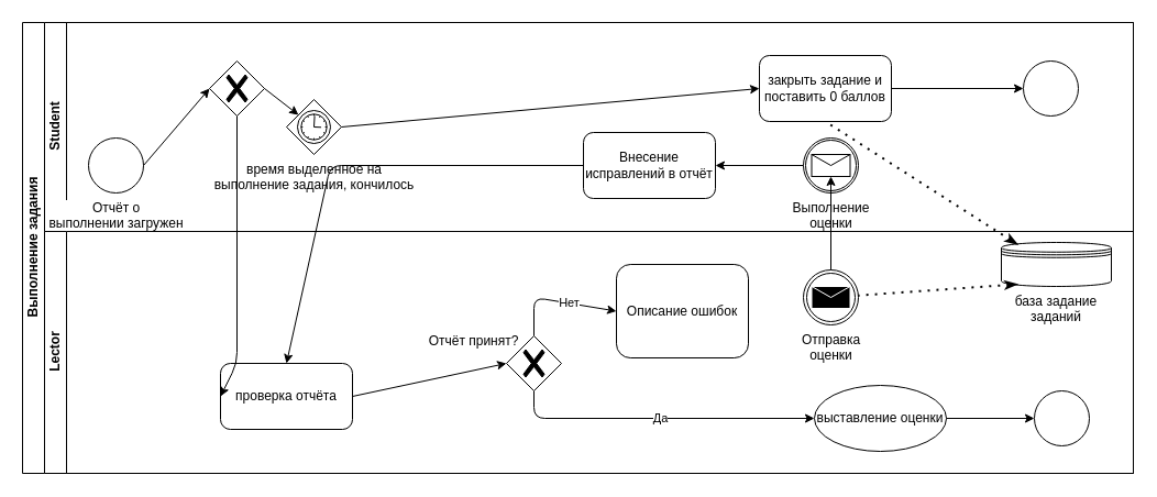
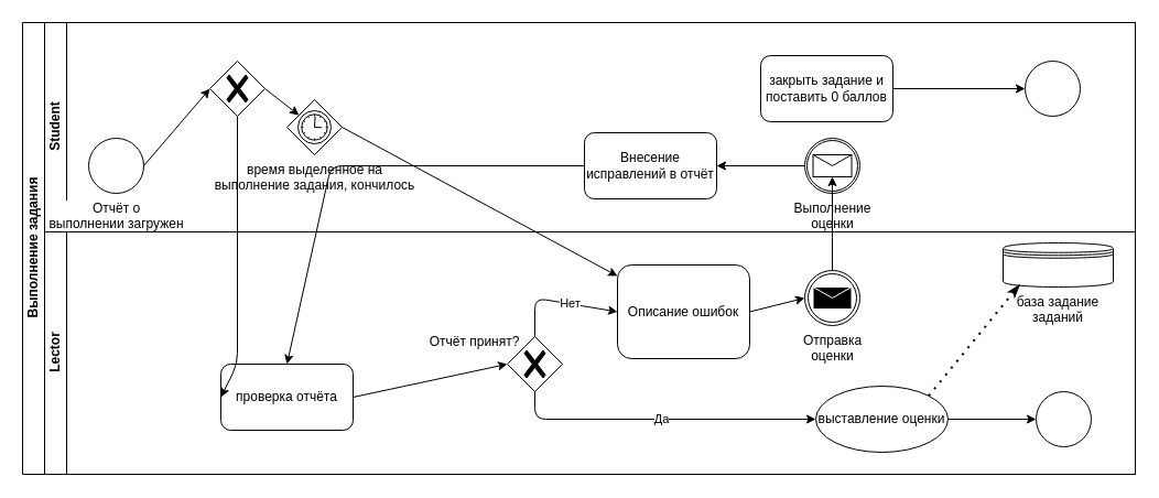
  <mxCell id="0" />
  <mxCell id="1" parent="0" />
  <mxCell id="2" value="Выполнение задания" style="swimlane;html=1;childLayout=stackLayout;resizeParent=1;resizeParentMax=0;horizontal=0;startSize=20;horizontalStack=0;rounded=0;" vertex="1" parent="1"><mxGeometry x="20" y="20" width="1010" height="410" as="geometry" /></mxCell>
  <mxCell id="3" value="Student" style="swimlane;html=1;startSize=20;horizontal=0;" vertex="1" parent="2"><mxGeometry x="20" width="990" height="190" as="geometry" /></mxCell>
  <mxCell id="4" value="&lt;div&gt;Отчёт о &lt;br&gt;&lt;/div&gt;&lt;div&gt;выполнении загружен &lt;/div&gt;" style="points=[[0.145,0.145,0],[0.5,0,0],[0.855,0.145,0],[1,0.5,0],[0.855,0.855,0],[0.5,1,0],[0.145,0.855,0],[0,0.5,0]];shape=mxgraph.bpmn.event;html=1;verticalLabelPosition=bottom;labelBackgroundColor=#ffffff;verticalAlign=top;align=center;perimeter=ellipsePerimeter;outlineConnect=0;aspect=fixed;outline=standard;symbol=general;rounded=0;" vertex="1" parent="3"><mxGeometry x="40" y="105" width="50" height="50" as="geometry" /></mxCell>
  <mxCell id="5" value="" style="endArrow=classic;html=1;exitX=1;exitY=0.5;exitDx=0;exitDy=0;exitPerimeter=0;entryX=0;entryY=0.5;entryDx=0;entryDy=0;entryPerimeter=0;" edge="1" parent="3" source="4" target="12"><mxGeometry width="50" height="50" relative="1" as="geometry"><mxPoint x="190" y="90" as="sourcePoint" /><mxPoint x="140" y="60" as="targetPoint" /></mxGeometry></mxCell>
  <mxCell id="6" value="&lt;div&gt;время выделенное на &lt;br&gt;&lt;/div&gt;&lt;div&gt;выполнение задания, кончилось &lt;br&gt;&lt;/div&gt;" style="points=[[0.25,0.25,0],[0.5,0,0],[0.75,0.25,0],[1,0.5,0],[0.75,0.75,0],[0.5,1,0],[0.25,0.75,0],[0,0.5,0]];shape=mxgraph.bpmn.gateway2;html=1;verticalLabelPosition=bottom;labelBackgroundColor=#ffffff;verticalAlign=top;align=center;perimeter=rhombusPerimeter;outlineConnect=0;outline=standard;symbol=timer;rounded=0;" vertex="1" parent="3"><mxGeometry x="220" y="70" width="50" height="50" as="geometry" /></mxCell>
  <mxCell id="7" value="" style="endArrow=classic;html=1;exitX=1;exitY=0.5;exitDx=0;exitDy=0;exitPerimeter=0;" edge="1" parent="3" source="12" target="6"><mxGeometry width="50" height="50" relative="1" as="geometry"><mxPoint x="190" y="60" as="sourcePoint" /><mxPoint x="170" y="-90" as="targetPoint" /></mxGeometry></mxCell>
  <mxCell id="8" value="закрыть задание и поставить 0 баллов " style="rounded=1;whiteSpace=wrap;html=1;" vertex="1" parent="3"><mxGeometry x="650" y="30" width="120" height="60" as="geometry" /></mxCell>
- <mxCell id="9" value="" style="endArrow=classic;html=1;exitX=1;exitY=0.5;exitDx=0;exitDy=0;exitPerimeter=0;entryX=0;entryY=0.5;entryDx=0;entryDy=0;" edge="1" parent="3" source="6" target="8"><mxGeometry width="50" height="50" relative="1" as="geometry"><mxPoint x="80" y="-80" as="sourcePoint" /><mxPoint x="130" y="-130" as="targetPoint" /></mxGeometry></mxCell>
+ <mxCell id="9" value="" style="endArrow=classic;html=1;exitX=1;exitY=0.5;exitDx=0;exitDy=0;exitPerimeter=0;" edge="1" parent="3" source="6" target="22"><mxGeometry width="50" height="50" relative="1" as="geometry"><mxPoint x="80" y="-80" as="sourcePoint" /><mxPoint x="130" y="-130" as="targetPoint" /></mxGeometry></mxCell>
  <mxCell id="10" value="" style="points=[[0.145,0.145,0],[0.5,0,0],[0.855,0.145,0],[1,0.5,0],[0.855,0.855,0],[0.5,1,0],[0.145,0.855,0],[0,0.5,0]];shape=mxgraph.bpmn.event;html=1;verticalLabelPosition=bottom;labelBackgroundColor=#ffffff;verticalAlign=top;align=center;perimeter=ellipsePerimeter;outlineConnect=0;aspect=fixed;outline=standard;symbol=general;rounded=0;" vertex="1" parent="3"><mxGeometry x="890" y="35" width="50" height="50" as="geometry" /></mxCell>
  <mxCell id="11" value="" style="endArrow=classic;html=1;entryX=0;entryY=0.5;entryDx=0;entryDy=0;entryPerimeter=0;exitX=1;exitY=0.5;exitDx=0;exitDy=0;" edge="1" parent="3" source="8" target="10"><mxGeometry width="50" height="50" relative="1" as="geometry"><mxPoint x="520" as="sourcePoint" /><mxPoint x="1060" y="-80" as="targetPoint" /></mxGeometry></mxCell>
  <mxCell id="12" value="" style="points=[[0.25,0.25,0],[0.5,0,0],[0.75,0.25,0],[1,0.5,0],[0.75,0.75,0],[0.5,1,0],[0.25,0.75,0],[0,0.5,0]];shape=mxgraph.bpmn.gateway2;html=1;verticalLabelPosition=bottom;labelBackgroundColor=#ffffff;verticalAlign=top;align=center;perimeter=rhombusPerimeter;outlineConnect=0;outline=none;symbol=none;gwType=exclusive;rounded=0;" vertex="1" parent="3"><mxGeometry x="150" y="35" width="50" height="50" as="geometry" /></mxCell>
  <mxCell id="13" value="&lt;div&gt;Выполнение &lt;br&gt;&lt;/div&gt;&lt;div&gt;оценки&lt;/div&gt;" style="points=[[0.145,0.145,0],[0.5,0,0],[0.855,0.145,0],[1,0.5,0],[0.855,0.855,0],[0.5,1,0],[0.145,0.855,0],[0,0.5,0]];shape=mxgraph.bpmn.event;html=1;verticalLabelPosition=bottom;labelBackgroundColor=#ffffff;verticalAlign=top;align=center;perimeter=ellipsePerimeter;outlineConnect=0;aspect=fixed;outline=catching;symbol=message;rounded=0;" vertex="1" parent="3"><mxGeometry x="690" y="105" width="50" height="50" as="geometry" /></mxCell>
  <mxCell id="14" value="Внесение исправлений в отчёт " style="rounded=1;whiteSpace=wrap;html=1;" vertex="1" parent="3"><mxGeometry x="490" y="100" width="120" height="60" as="geometry" /></mxCell>
  <mxCell id="15" value="" style="endArrow=classic;html=1;entryX=1;entryY=0.5;entryDx=0;entryDy=0;exitX=0;exitY=0.5;exitDx=0;exitDy=0;exitPerimeter=0;" edge="1" parent="3" source="13" target="14"><mxGeometry width="50" height="50" relative="1" as="geometry"><mxPoint x="540" y="280" as="sourcePoint" /><mxPoint x="590" y="230" as="targetPoint" /></mxGeometry></mxCell>
  <mxCell id="16" value="&lt;div&gt;Lector&lt;/div&gt;" style="swimlane;html=1;startSize=20;horizontal=0;" vertex="1" parent="2"><mxGeometry x="20" y="190" width="990" height="220" as="geometry" /></mxCell>
  <mxCell id="17" value="проверка отчёта " style="rounded=1;whiteSpace=wrap;html=1;" vertex="1" parent="16"><mxGeometry x="160" y="120" width="120" height="60" as="geometry" /></mxCell>
  <mxCell id="18" value="" style="endArrow=classic;html=1;exitX=1;exitY=0.5;exitDx=0;exitDy=0;entryX=0;entryY=0.5;entryDx=0;entryDy=0;entryPerimeter=0;" edge="1" parent="16" source="17" target="20"><mxGeometry width="50" height="50" relative="1" as="geometry"><mxPoint x="350" y="120" as="sourcePoint" /><mxPoint x="420" y="80" as="targetPoint" /></mxGeometry></mxCell>
  <mxCell id="19" value="Отчёт принят?" style="text;html=1;align=center;verticalAlign=middle;resizable=0;points=[];autosize=1;strokeColor=none;fillColor=none;" vertex="1" parent="16"><mxGeometry x="340" y="90" width="100" height="20" as="geometry" /></mxCell>
  <mxCell id="20" value="" style="points=[[0.25,0.25,0],[0.5,0,0],[0.75,0.25,0],[1,0.5,0],[0.75,0.75,0],[0.5,1,0],[0.25,0.75,0],[0,0.5,0]];shape=mxgraph.bpmn.gateway2;html=1;verticalLabelPosition=bottom;labelBackgroundColor=#ffffff;verticalAlign=top;align=center;perimeter=rhombusPerimeter;outlineConnect=0;outline=none;symbol=none;gwType=exclusive;rounded=0;" vertex="1" parent="16"><mxGeometry x="420" y="95" width="50" height="50" as="geometry" /></mxCell>
  <mxCell id="21" value="выставление оценки " style="ellipse;whiteSpace=wrap;html=1;" vertex="1" parent="16"><mxGeometry x="700" y="140" width="120" height="60" as="geometry" /></mxCell>
  <mxCell id="22" value="Описание ошибок" style="rounded=1;whiteSpace=wrap;html=1;" vertex="1" parent="16"><mxGeometry x="520" y="30" width="120" height="85" as="geometry" /></mxCell>
  <mxCell id="23" value="Нет" style="endArrow=classic;html=1;entryX=0;entryY=0.5;entryDx=0;entryDy=0;exitX=0.5;exitY=0;exitDx=0;exitDy=0;exitPerimeter=0;" edge="1" parent="16" source="20" target="22"><mxGeometry x="0.2" width="50" height="50" relative="1" as="geometry"><mxPoint x="320" y="-155" as="sourcePoint" /><mxPoint x="370" y="-205" as="targetPoint" /><Array as="points"><mxPoint x="445" y="60" /></Array><mxPoint as="offset" /></mxGeometry></mxCell>
  <mxCell id="24" value="Да" style="endArrow=classic;html=1;entryX=0;entryY=0.5;entryDx=0;entryDy=0;exitX=0.5;exitY=1;exitDx=0;exitDy=0;exitPerimeter=0;" edge="1" parent="16" source="20" target="21"><mxGeometry width="50" height="50" relative="1" as="geometry"><mxPoint x="440" y="210" as="sourcePoint" /><mxPoint x="490" y="160" as="targetPoint" /><Array as="points"><mxPoint x="445" y="170" /></Array></mxGeometry></mxCell>
  <mxCell id="25" value="" style="points=[[0.145,0.145,0],[0.5,0,0],[0.855,0.145,0],[1,0.5,0],[0.855,0.855,0],[0.5,1,0],[0.145,0.855,0],[0,0.5,0]];shape=mxgraph.bpmn.event;html=1;verticalLabelPosition=bottom;labelBackgroundColor=#ffffff;verticalAlign=top;align=center;perimeter=ellipsePerimeter;outlineConnect=0;aspect=fixed;outline=standard;symbol=general;rounded=0;" vertex="1" parent="16"><mxGeometry x="900" y="145" width="50" height="50" as="geometry" /></mxCell>
  <mxCell id="26" value="&lt;div&gt;Отправка &lt;br&gt;&lt;/div&gt;&lt;div&gt;оценки&lt;/div&gt;" style="points=[[0.145,0.145,0],[0.5,0,0],[0.855,0.145,0],[1,0.5,0],[0.855,0.855,0],[0.5,1,0],[0.145,0.855,0],[0,0.5,0]];shape=mxgraph.bpmn.event;html=1;verticalLabelPosition=bottom;labelBackgroundColor=#ffffff;verticalAlign=top;align=center;perimeter=ellipsePerimeter;outlineConnect=0;aspect=fixed;outline=throwing;symbol=message;rounded=0;" vertex="1" parent="16"><mxGeometry x="690" y="35" width="50" height="50" as="geometry" /></mxCell>
+ <mxCell id="27" value="" style="endArrow=classic;html=1;entryX=0;entryY=0.5;entryDx=0;entryDy=0;entryPerimeter=0;exitX=1;exitY=0.5;exitDx=0;exitDy=0;" edge="1" parent="16" source="22" target="26"><mxGeometry width="50" height="50" relative="1" as="geometry"><mxPoint x="540" y="70" as="sourcePoint" /><mxPoint x="590" y="20" as="targetPoint" /></mxGeometry></mxCell>
  <mxCell id="28" value="" style="endArrow=classic;html=1;exitX=1;exitY=0.5;exitDx=0;exitDy=0;entryX=0;entryY=0.5;entryDx=0;entryDy=0;entryPerimeter=0;" edge="1" parent="16" source="21" target="25"><mxGeometry width="50" height="50" relative="1" as="geometry"><mxPoint x="1220" y="370" as="sourcePoint" /><mxPoint x="920" y="170" as="targetPoint" /><Array as="points" /></mxGeometry></mxCell>
  <mxCell id="29" value="база задание заданий" style="shape=datastore;whiteSpace=wrap;html=1;labelPosition=center;verticalLabelPosition=bottom;align=center;verticalAlign=top;rounded=0;" vertex="1" parent="16"><mxGeometry x="870" y="10" width="100" height="40" as="geometry" /></mxCell>
- <mxCell id="30" value="" style="endArrow=none;dashed=1;html=1;dashPattern=1 3;strokeWidth=2;exitX=0.15;exitY=0.95;exitDx=0;exitDy=0;endFill=0;startArrow=classicThin;startFill=1;exitPerimeter=0;" edge="1" parent="16" source="29" target="26"><mxGeometry width="50" height="50" relative="1" as="geometry"><mxPoint x="760" y="120" as="sourcePoint" /><mxPoint x="810" y="70" as="targetPoint" /></mxGeometry></mxCell>
+ <mxCell id="30" value="" style="endArrow=none;dashed=1;html=1;dashPattern=1 3;strokeWidth=2;entryX=1;entryY=0;entryDx=0;entryDy=0;exitX=0.15;exitY=0.95;exitDx=0;exitDy=0;endFill=0;startArrow=classicThin;startFill=1;exitPerimeter=0;" edge="1" parent="16" source="29" target="21"><mxGeometry width="50" height="50" relative="1" as="geometry"><mxPoint x="760" y="120" as="sourcePoint" /><mxPoint x="810" y="70" as="targetPoint" /></mxGeometry></mxCell>
  <mxCell id="31" value="" style="endArrow=classic;html=1;exitX=0.5;exitY=1;exitDx=0;exitDy=0;entryX=0;entryY=0.5;entryDx=0;entryDy=0;exitPerimeter=0;" edge="1" parent="2" source="12" target="17"><mxGeometry width="50" height="50" relative="1" as="geometry"><mxPoint x="185" y="85" as="sourcePoint" /><mxPoint x="420" y="260" as="targetPoint" /><Array as="points"><mxPoint x="195" y="310" /></Array></mxGeometry></mxCell>
  <mxCell id="32" value="" style="endArrow=classic;html=1;entryX=0.5;entryY=1;entryDx=0;entryDy=0;entryPerimeter=0;exitX=0.5;exitY=0;exitDx=0;exitDy=0;exitPerimeter=0;" edge="1" parent="2" source="26"><mxGeometry width="50" height="50" relative="1" as="geometry"><mxPoint x="520" y="520" as="sourcePoint" /><mxPoint x="735" y="140" as="targetPoint" /></mxGeometry></mxCell>
  <mxCell id="33" value="" style="endArrow=classic;html=1;entryX=0.5;entryY=0;entryDx=0;entryDy=0;exitX=0;exitY=0.5;exitDx=0;exitDy=0;" edge="1" parent="2" source="14" target="17"><mxGeometry width="50" height="50" relative="1" as="geometry"><mxPoint x="560" y="280" as="sourcePoint" /><mxPoint x="610" y="230" as="targetPoint" /><Array as="points"><mxPoint x="280" y="130" /></Array></mxGeometry></mxCell>
- <mxCell id="34" value="" style="endArrow=none;dashed=1;html=1;dashPattern=1 3;strokeWidth=2;entryX=0.5;entryY=1;entryDx=0;entryDy=0;exitX=0.15;exitY=0.05;exitDx=0;exitDy=0;exitPerimeter=0;endFill=0;startArrow=classicThin;startFill=1;" edge="1" parent="2" source="29" target="8"><mxGeometry width="50" height="50" relative="1" as="geometry"><mxPoint x="780" y="310" as="sourcePoint" /><mxPoint x="830" y="260" as="targetPoint" /></mxGeometry></mxCell>
